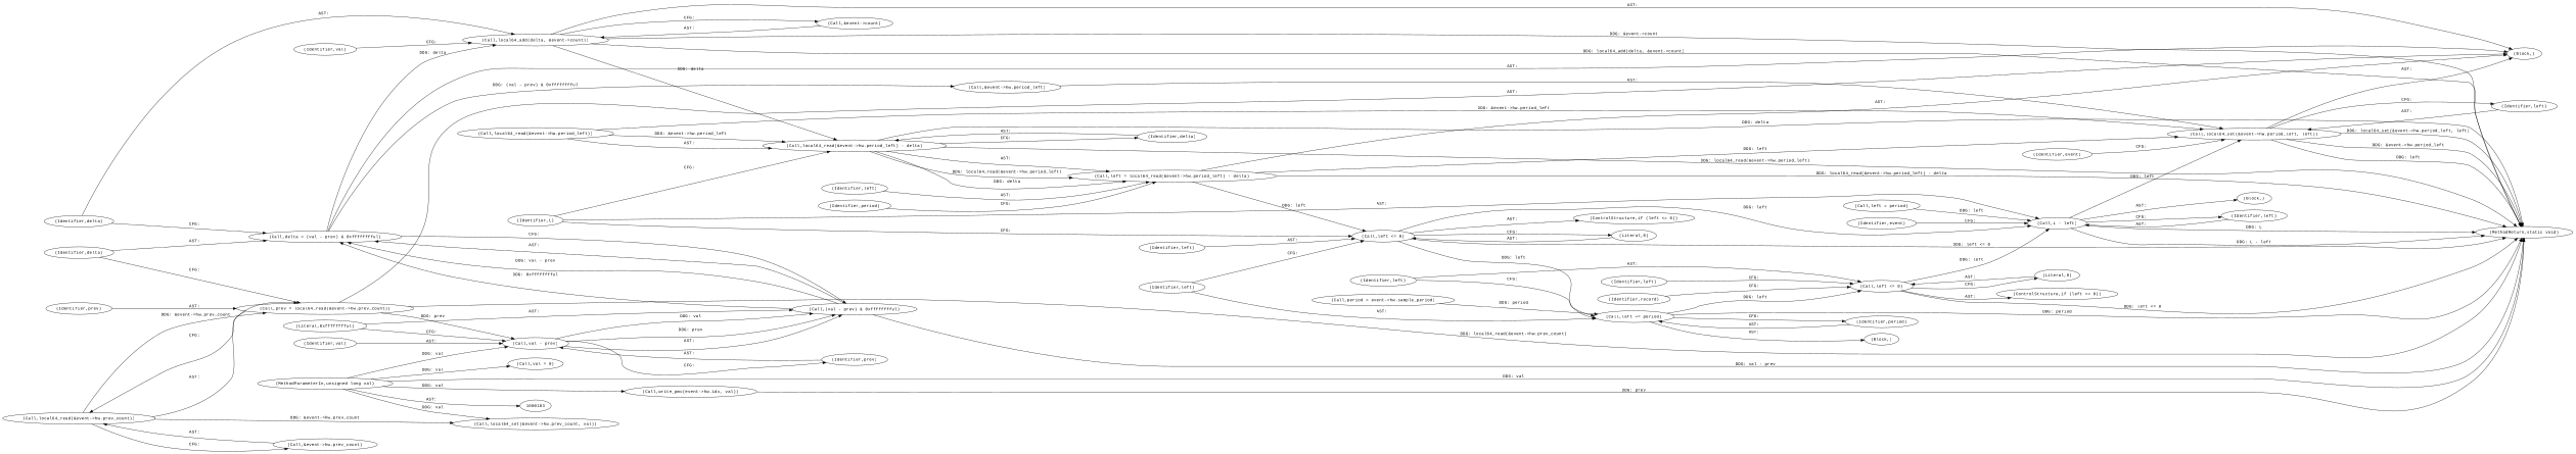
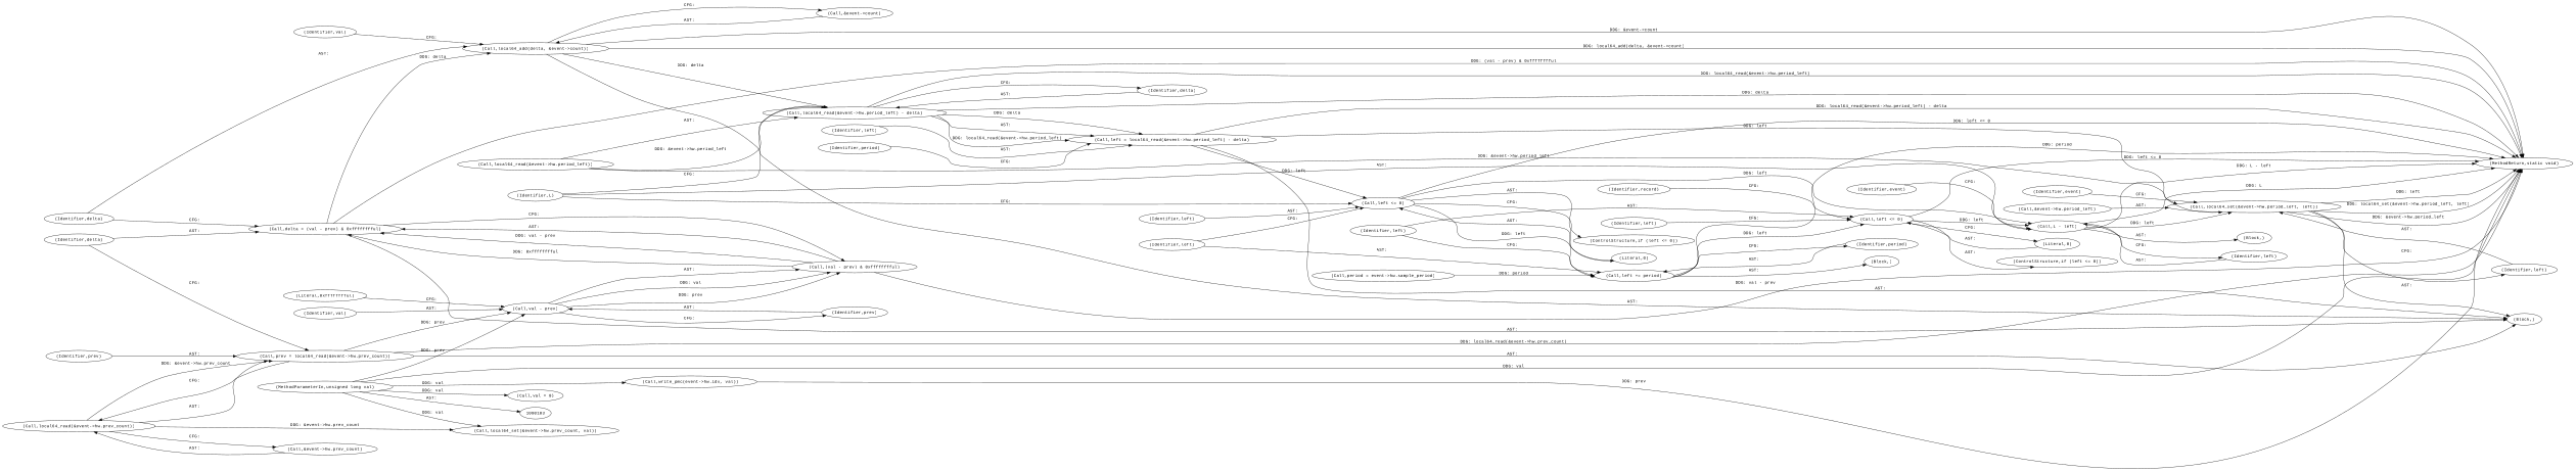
  digraph {
    fontname="Liberation Mono"
    rankdir=LR
    node [fontname="Liberation Mono"]
    edge [fontname="Liberation Mono"]
    n1 [label="(Call,local64_add(delta, &event->count))"]
    n2 [label="(Call,local64_read(&event->hw.period_left) - delta)"]
    n3 [label="(Block,)"]
    n4 [label="(Call,&event->count)"]
    n5 [label="(MethodReturn,static void)"]
    n6 [label="(Call,left = local64_read(&event->hw.period_left) - delta)"]
    n7 [label="(Identifier,delta)"]
    n8 [label="(Call,delta = (val - prev) & 0xfffffffful)"]
    n9 [label="(Call,(val - prev) & 0xfffffffful)"]
    n10 [label="(Literal,0xfffffffful)"]
    n11 [label="(Call,val - prev)"]
    n12 [label="(Identifier,prev)"]
    n13 [label="(MethodParameterIn,unsigned long val)"]
    n14 [label="(Call,write_pmc(event->hw.idx, val))"]
    n15 [label="(Call,val = 0)"]
    n16 [label="(Call,local64_set(&event->hw.prev_count, val))"]
    1000103
    n18 [label="(Call,prev = local64_read(&event->hw.prev_count))"]
    n19 [label="(Call,local64_read(&event->hw.prev_count))"]
    n20 [label="(Call,&event->hw.prev_count)"]
    n21 [label="(Call,left <= 0)"]
    n22 [label="(Call,local64_set(&event->hw.period_left, left))"]
    n23 [label="(Call,left += period)"]
    n24 [label="(Call,L - left)"]
    n25 [label="(Literal,0)"]
    n26 [label="(ControlStructure,if (left <= 0))"]
    n27 [label="(Identifier,left)"]
    n28 [label="(Call,left <= 0)"]
    n29 [label="(Identifier,period)"]
    n30 [label="(Block,)"]
    n31 [label="(Identifier,left)"]
    n32 [label="(Block,)"]
    n33 [label="(ControlStructure,if (left <= 0))"]
    n34 [label="(Literal,0)"]
    n35 [label="(Identifier,left)"]
    n36 [label="(Identifier,period)"]
    n37 [label="(Identifier,event)"]
    n38 [label="(Identifier,left)"]
    n39 [label="(Identifier,record)"]
    n40 [label="(Identifier,left)"]
    n41 [label="(Identifier,left)"]
    n42 [label="(Call,&event->hw.period_left)"]
    n43 [label="(Identifier,prev)"]
    n44 [label="(Call,period = event->hw.sample_period)"]
    n45 [label="(Identifier,val)"]
    n46 [label="(Identifier,delta)"]
-   n47 [label="(Call,left = period)"]
    n48 [label="(Identifier,event)"]
    n49 [label="(Identifier,val)"]
    n50 [label="(Identifier,left)"]
    n51 [label="(Call,local64_read(&event->hw.period_left))"]
    n52 [label="(Identifier,delta)"]
    n53 [label="(Identifier,L)"]
    n1 -> n2 [label="DDG: delta"]
    n1 -> n3 [label="AST: "]
    n1 -> n4 [label="CFG: "]
    n1 -> n5 [label="DDG: &event->count"]
    n1 -> n5 [label="DDG: local64_add(delta, &event->count)"]
    n2 -> n5 [label="DDG: local64_read(&event->hw.period_left)"]
    n2 -> n5 [label="DDG: delta"]
    n2 -> n6 [label="AST: "]
    n2 -> n6 [label="DDG: local64_read(&event->hw.period_left)"]
    n2 -> n6 [label="DDG: delta"]
    n2 -> n7 [label="CFG: "]
    n4 -> n1 [label="AST: "]
    n6 -> n3 [label="AST: "]
    n6 -> n5 [label="DDG: local64_read(&event->hw.period_left) - delta"]
    n6 -> n21 [label="DDG: left"]
    n6 -> n22 [label="DDG: left"]
    n7 -> n2 [label="AST: "]
    n8 -> n1 [label="DDG: delta"]
    n8 -> n3 [label="AST: "]
-   n8 -> n42 [label="DDG: (val - prev) & 0xfffffffful"]
+   n8 -> n5 [label="DDG: (val - prev) & 0xfffffffful"]
    n8 -> n9 [label="CFG: "]
    n9 -> n5 [label="DDG: val - prev"]
    n9 -> n8 [label="AST: "]
    n9 -> n8 [label="DDG: val - prev"]
    n9 -> n8 [label="DDG: 0xfffffffful"]
-   n10 -> n9 [label="AST: "]
    n10 -> n11 [label="CFG: "]
    n11 -> n9 [label="AST: "]
    n11 -> n9 [label="DDG: val"]
    n11 -> n9 [label="DDG: prev"]
    n11 -> n12 [label="CFG: "]
    n12 -> n11 [label="AST: "]
    n13 -> n5 [label="DDG: val"]
-   n13 -> n11 [label="DDG: val"]
+   n13 -> n11 [label="DDG: prev"]
    n13 -> n14 [label="DDG: val"]
    n13 -> n15 [label="DDG: val"]
    n13 -> n16 [label="DDG: val"]
    n13 -> 1000103 [label="AST: "]
    n14 -> n5 [label="DDG: prev"]
    n18 -> n3 [label="AST: "]
    n18 -> n5 [label="DDG: local64_read(&event->hw.prev_count)"]
    n18 -> n11 [label="DDG: prev"]
    n18 -> n19 [label="CFG: "]
    n19 -> n16 [label="DDG: &event->hw.prev_count"]
    n19 -> n18 [label="AST: "]
    n19 -> n18 [label="DDG: &event->hw.prev_count"]
    n19 -> n20 [label="CFG: "]
    n20 -> n19 [label="AST: "]
    n21 -> n5 [label="DDG: left <= 0"]
    n21 -> n23 [label="DDG: left"]
    n21 -> n24 [label="DDG: left"]
    n21 -> n25 [label="CFG: "]
    n21 -> n26 [label="AST: "]
    n22 -> n3 [label="AST: "]
    n22 -> n5 [label="DDG: local64_set(&event->hw.period_left, left)"]
    n22 -> n5 [label="DDG: &event->hw.period_left"]
    n22 -> n5 [label="DDG: left"]
    n22 -> n27 [label="CFG: "]
    n23 -> n5 [label="DDG: period"]
    n23 -> n28 [label="DDG: left"]
    n23 -> n29 [label="CFG: "]
    n23 -> n30 [label="AST: "]
    n24 -> n5 [label="DDG: L - left"]
    n24 -> n5 [label="DDG: L"]
    n24 -> n22 [label="DDG: left"]
    n24 -> n31 [label="CFG: "]
    n24 -> n32 [label="AST: "]
    n25 -> n21 [label="AST: "]
    n27 -> n22 [label="AST: "]
    n28 -> n5 [label="DDG: left <= 0"]
    n28 -> n24 [label="DDG: left"]
    n28 -> n33 [label="AST: "]
    n28 -> n34 [label="CFG: "]
    n29 -> n23 [label="AST: "]
    n31 -> n24 [label="AST: "]
    n34 -> n28 [label="AST: "]
    n35 -> n6 [label="AST: "]
    n36 -> n6 [label="CFG: "]
    n37 -> n22 [label="CFG: "]
    n38 -> n21 [label="CFG: "]
    n38 -> n23 [label="AST: "]
    n39 -> n28 [label="CFG: "]
    n40 -> n28 [label="CFG: "]
    n41 -> n21 [label="AST: "]
    n42 -> n22 [label="AST: "]
    n43 -> n18 [label="AST: "]
    n44 -> n23 [label="DDG: period"]
    n45 -> n1 [label="CFG: "]
    n46 -> n8 [label="AST: "]
    n46 -> n18 [label="CFG: "]
-   n47 -> n24 [label="DDG: left"]
    n48 -> n24 [label="CFG: "]
    n49 -> n11 [label="AST: "]
    n50 -> n23 [label="CFG: "]
    n50 -> n28 [label="AST: "]
    n51 -> n2 [label="AST: "]
    n51 -> n2 [label="DDG: &event->hw.period_left"]
    n51 -> n22 [label="DDG: &event->hw.period_left"]
    n52 -> n1 [label="AST: "]
    n52 -> n8 [label="CFG: "]
    n53 -> n2 [label="CFG: "]
    n53 -> n21 [label="CFG: "]
    n53 -> n24 [label="AST: "]
  }
